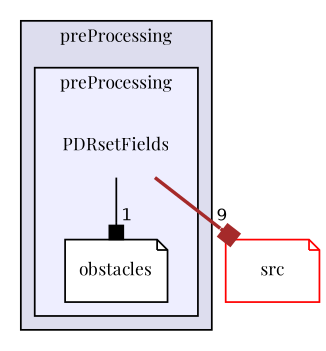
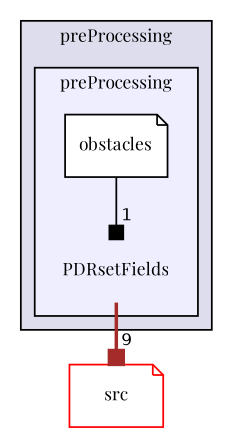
  digraph {
    compound=true
    fontname="Playfair Display"
    node [fontname="Playfair Display" fontsize=10 shape=note]
    edge [arrowhead=box fontname="Playfair Display" labeldistance=1.5 labelfontname=Helvetica labelfontsize=10]
    n1 [label=PDRsetFields shape=plaintext]
    n2 [color=black fillcolor=white label=obstacles style=filled]
    n3 [color=red label=src]
    subgraph cluster_1 {
      bgcolor="#ddddee"
      fontsize=10
      label=preProcessing
      pencolor=black
      subgraph cluster_2 {
        bgcolor="#eeeeff"
        fontsize=10
        label=preProcessing
        pencolor=black
        n1
        n2
      }
    }
-   n1 -> n2 [color=black headlabel=1 style=solid]
+   n2 -> n1 [color=black headlabel=1 style=solid]
    n1 -> n3 [color=brown headlabel=9 style=bold]
  }
